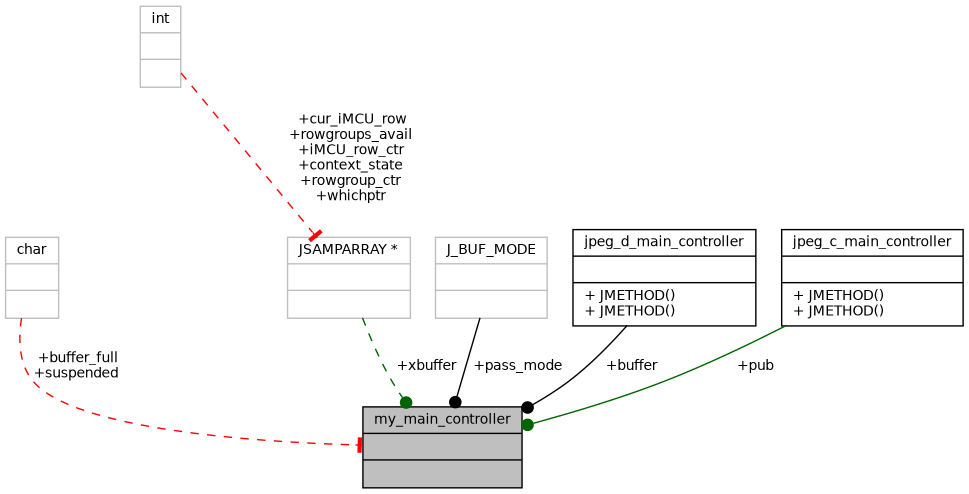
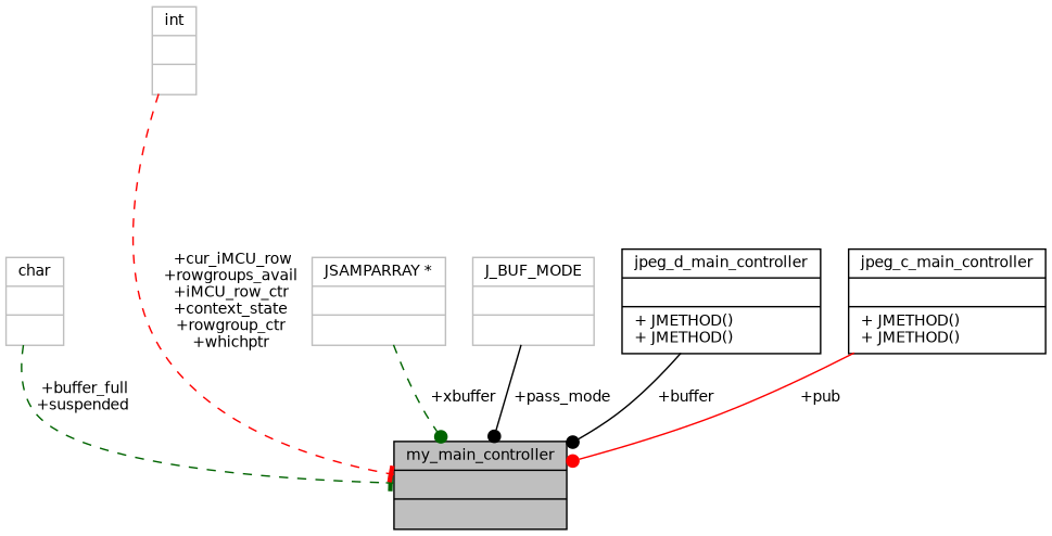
  digraph {
    node [color=grey75 fontname=Helvetica fontsize=10 shape=record]
    edge [arrowhead=dot color=darkgreen fontname=Helvetica fontsize=10 labelfontname=Helvetica labelfontsize=10 style=dashed]
    n1 [color=black fillcolor=grey75 fontcolor=black height=0.2 label="{my_main_controller\n||}" style=filled width=0.4]
    n2 [height=0.2 label="{char\n||}" width=0.4]
    n3 [height=0.2 label="{JSAMPARRAY *\n||}" width=0.4]
    n4 [height=0.2 label="{J_BUF_MODE\n||}" width=0.4]
    n5 [height=0.2 label="{int\n||}" width=0.4]
    n6 [color=black height=0.2 label="{jpeg_d_main_controller\n||+ JMETHOD()\l+ JMETHOD()\l}" width=0.4]
    n7 [color=black height=0.2 label="{jpeg_c_main_controller\n||+ JMETHOD()\l+ JMETHOD()\l}" width=0.4]
-   n2 -> n1 [arrowhead=tee color=red label=" +buffer_full\n+suspended"]
+   n2 -> n1 [arrowhead=tee label=" +buffer_full\n+suspended"]
    n3 -> n1 [label=" +xbuffer"]
    n4 -> n1 [color=black label=" +pass_mode" style=solid]
-   n5 -> n3 [arrowhead=tee color=red label=" +cur_iMCU_row\n+rowgroups_avail\n+iMCU_row_ctr\n+context_state\n+rowgroup_ctr\n+whichptr"]
+   n5 -> n1 [arrowhead=tee color=red label=" +cur_iMCU_row\n+rowgroups_avail\n+iMCU_row_ctr\n+context_state\n+rowgroup_ctr\n+whichptr"]
    n6 -> n1 [color=black label=" +buffer" style=solid]
-   n7 -> n1 [label=" +pub" style=solid]
+   n7 -> n1 [color=red label=" +pub" style=solid]
  }
